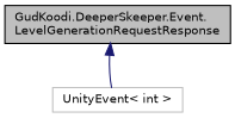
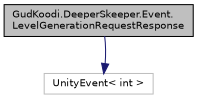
  digraph {
    node [fontname=Helvetica fontsize=10 shape=record style=filled]
    n1 [color=black fillcolor=grey75 fontcolor=black height=0.2 label="GudKoodi.DeeperSkeeper.Event.\lLevelGenerationRequestResponse" width=0.4]
    n2 [color=grey75 fillcolor=white height=0.2 label="UnityEvent\< int \>" width=0.4]
-   n1 -> n2 [color=midnightblue dir=back fontname=Helvetica fontsize=10 labelfontname=Helvetica labelfontsize=10 style=solid]
+   n2 -> n1 [color=midnightblue dir=back fontname=Helvetica fontsize=10 labelfontname=Helvetica labelfontsize=10 style=solid]
  }
